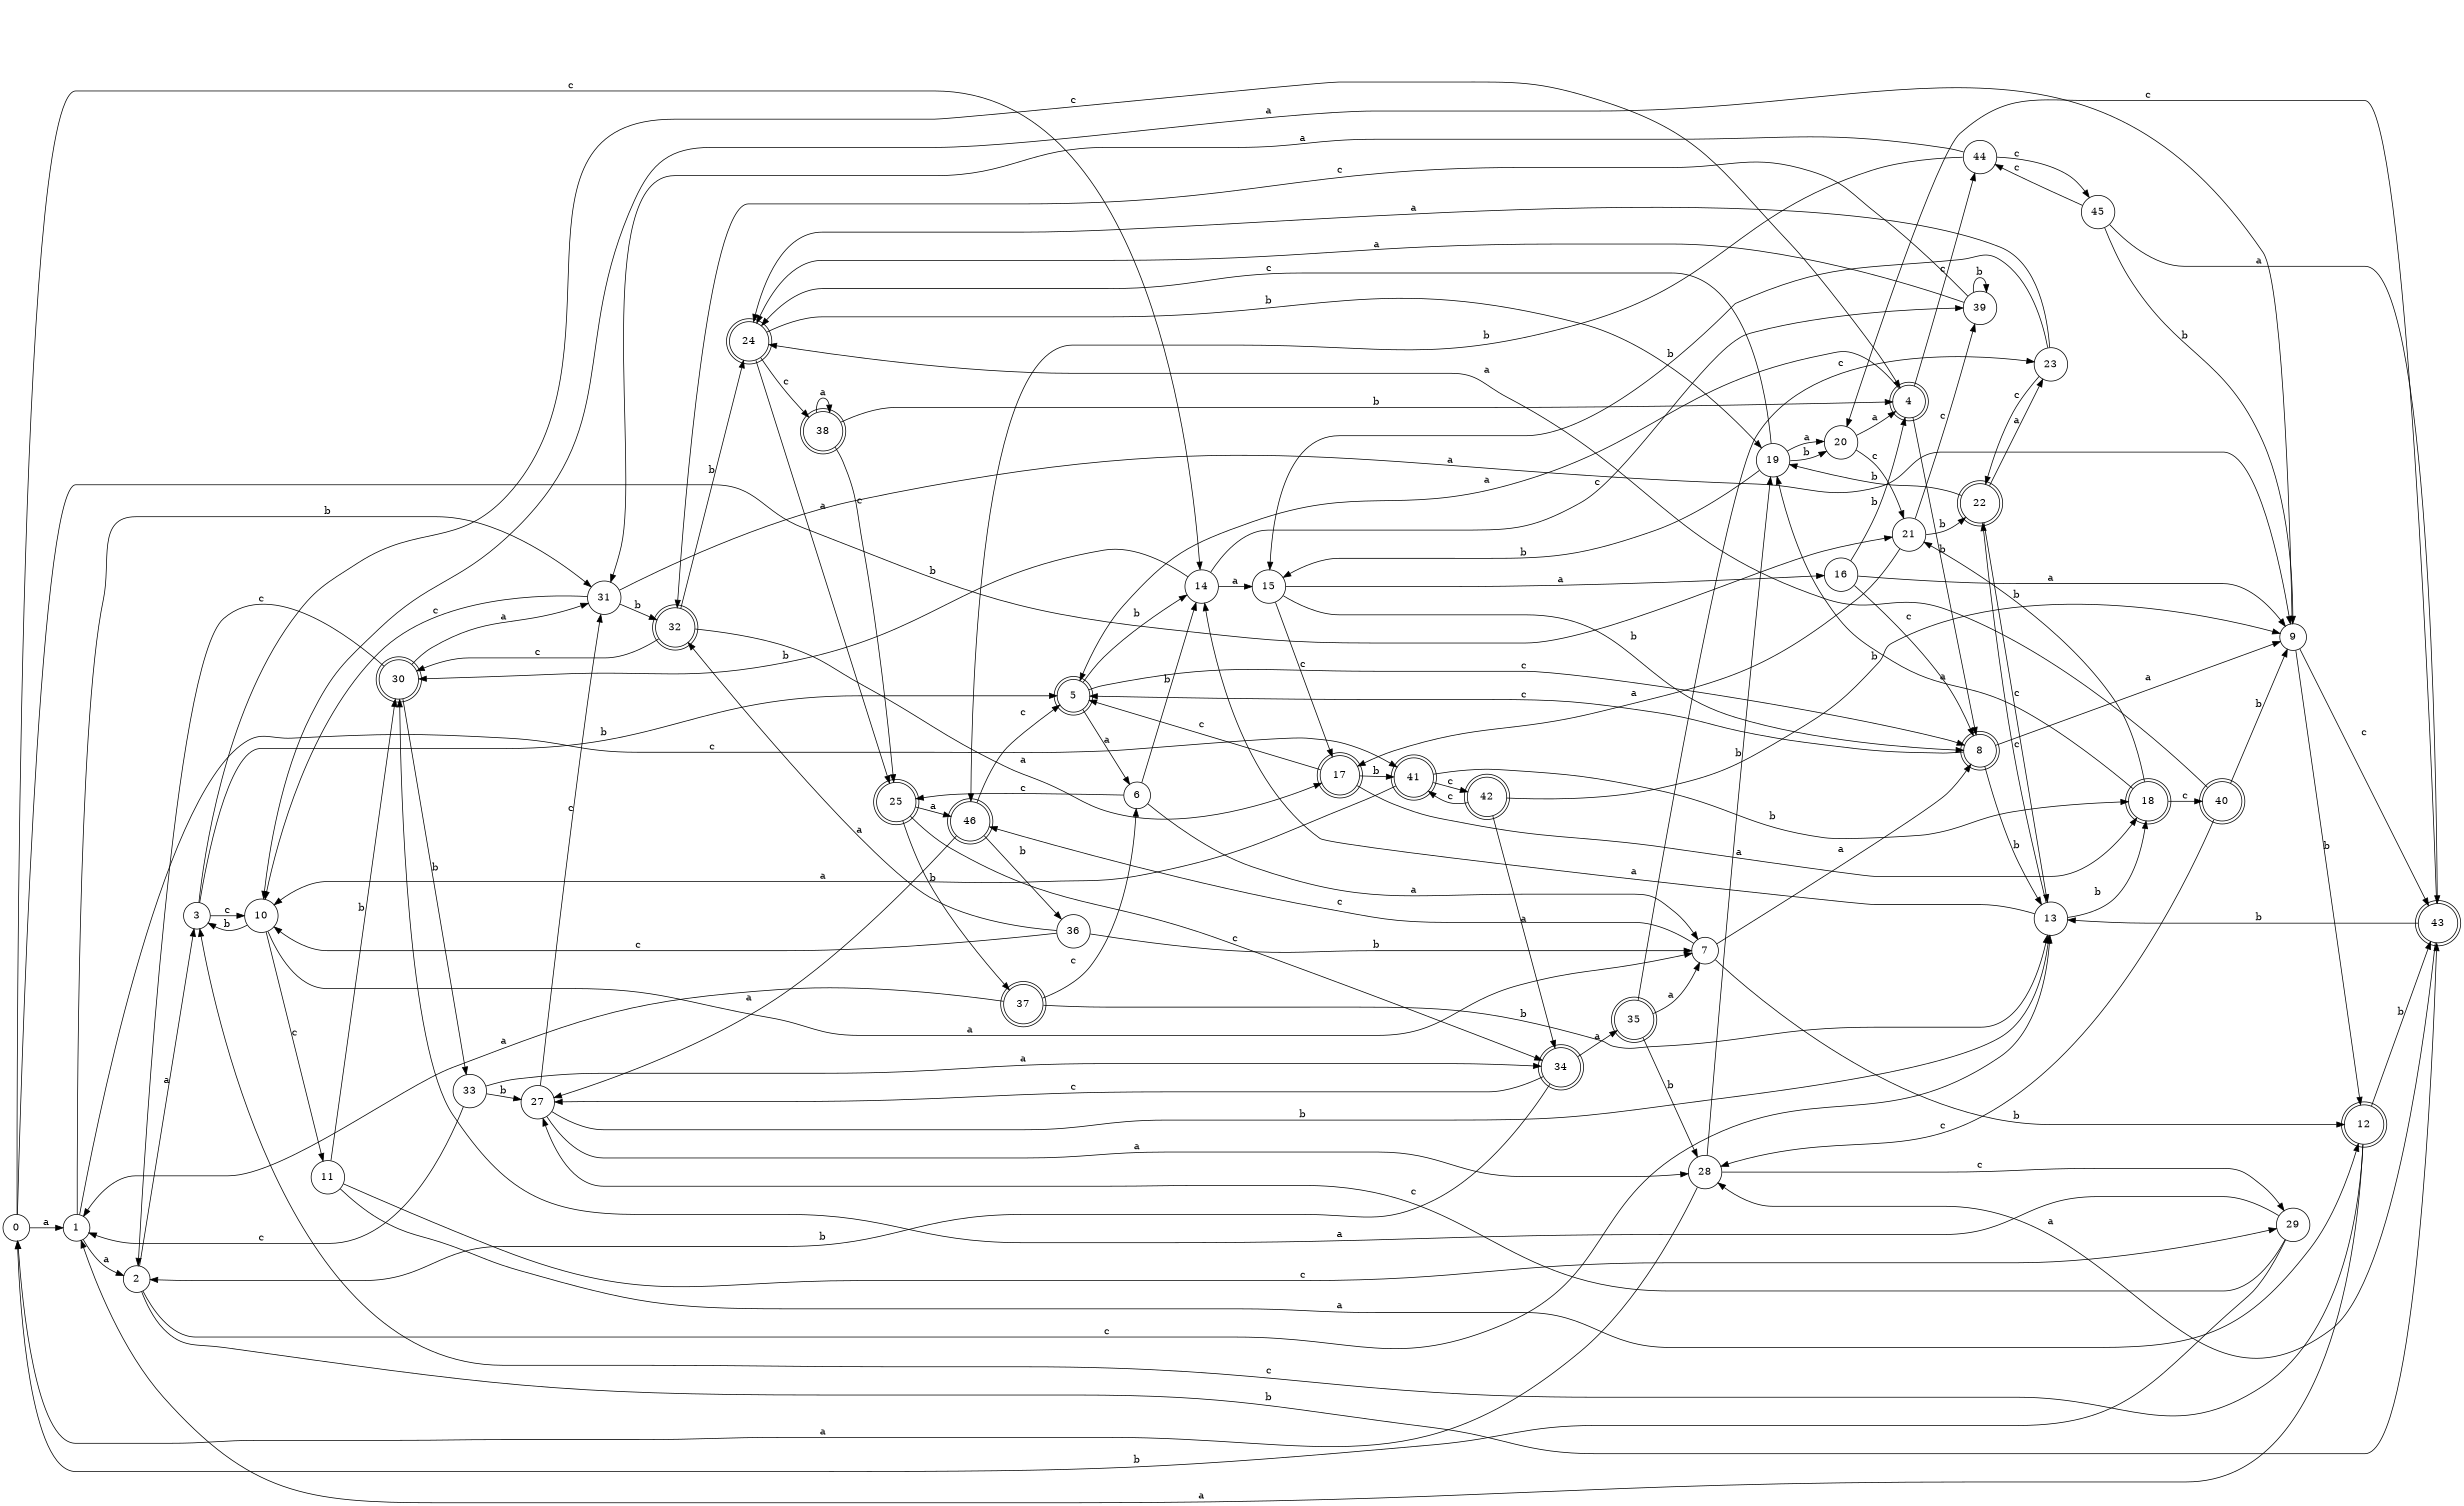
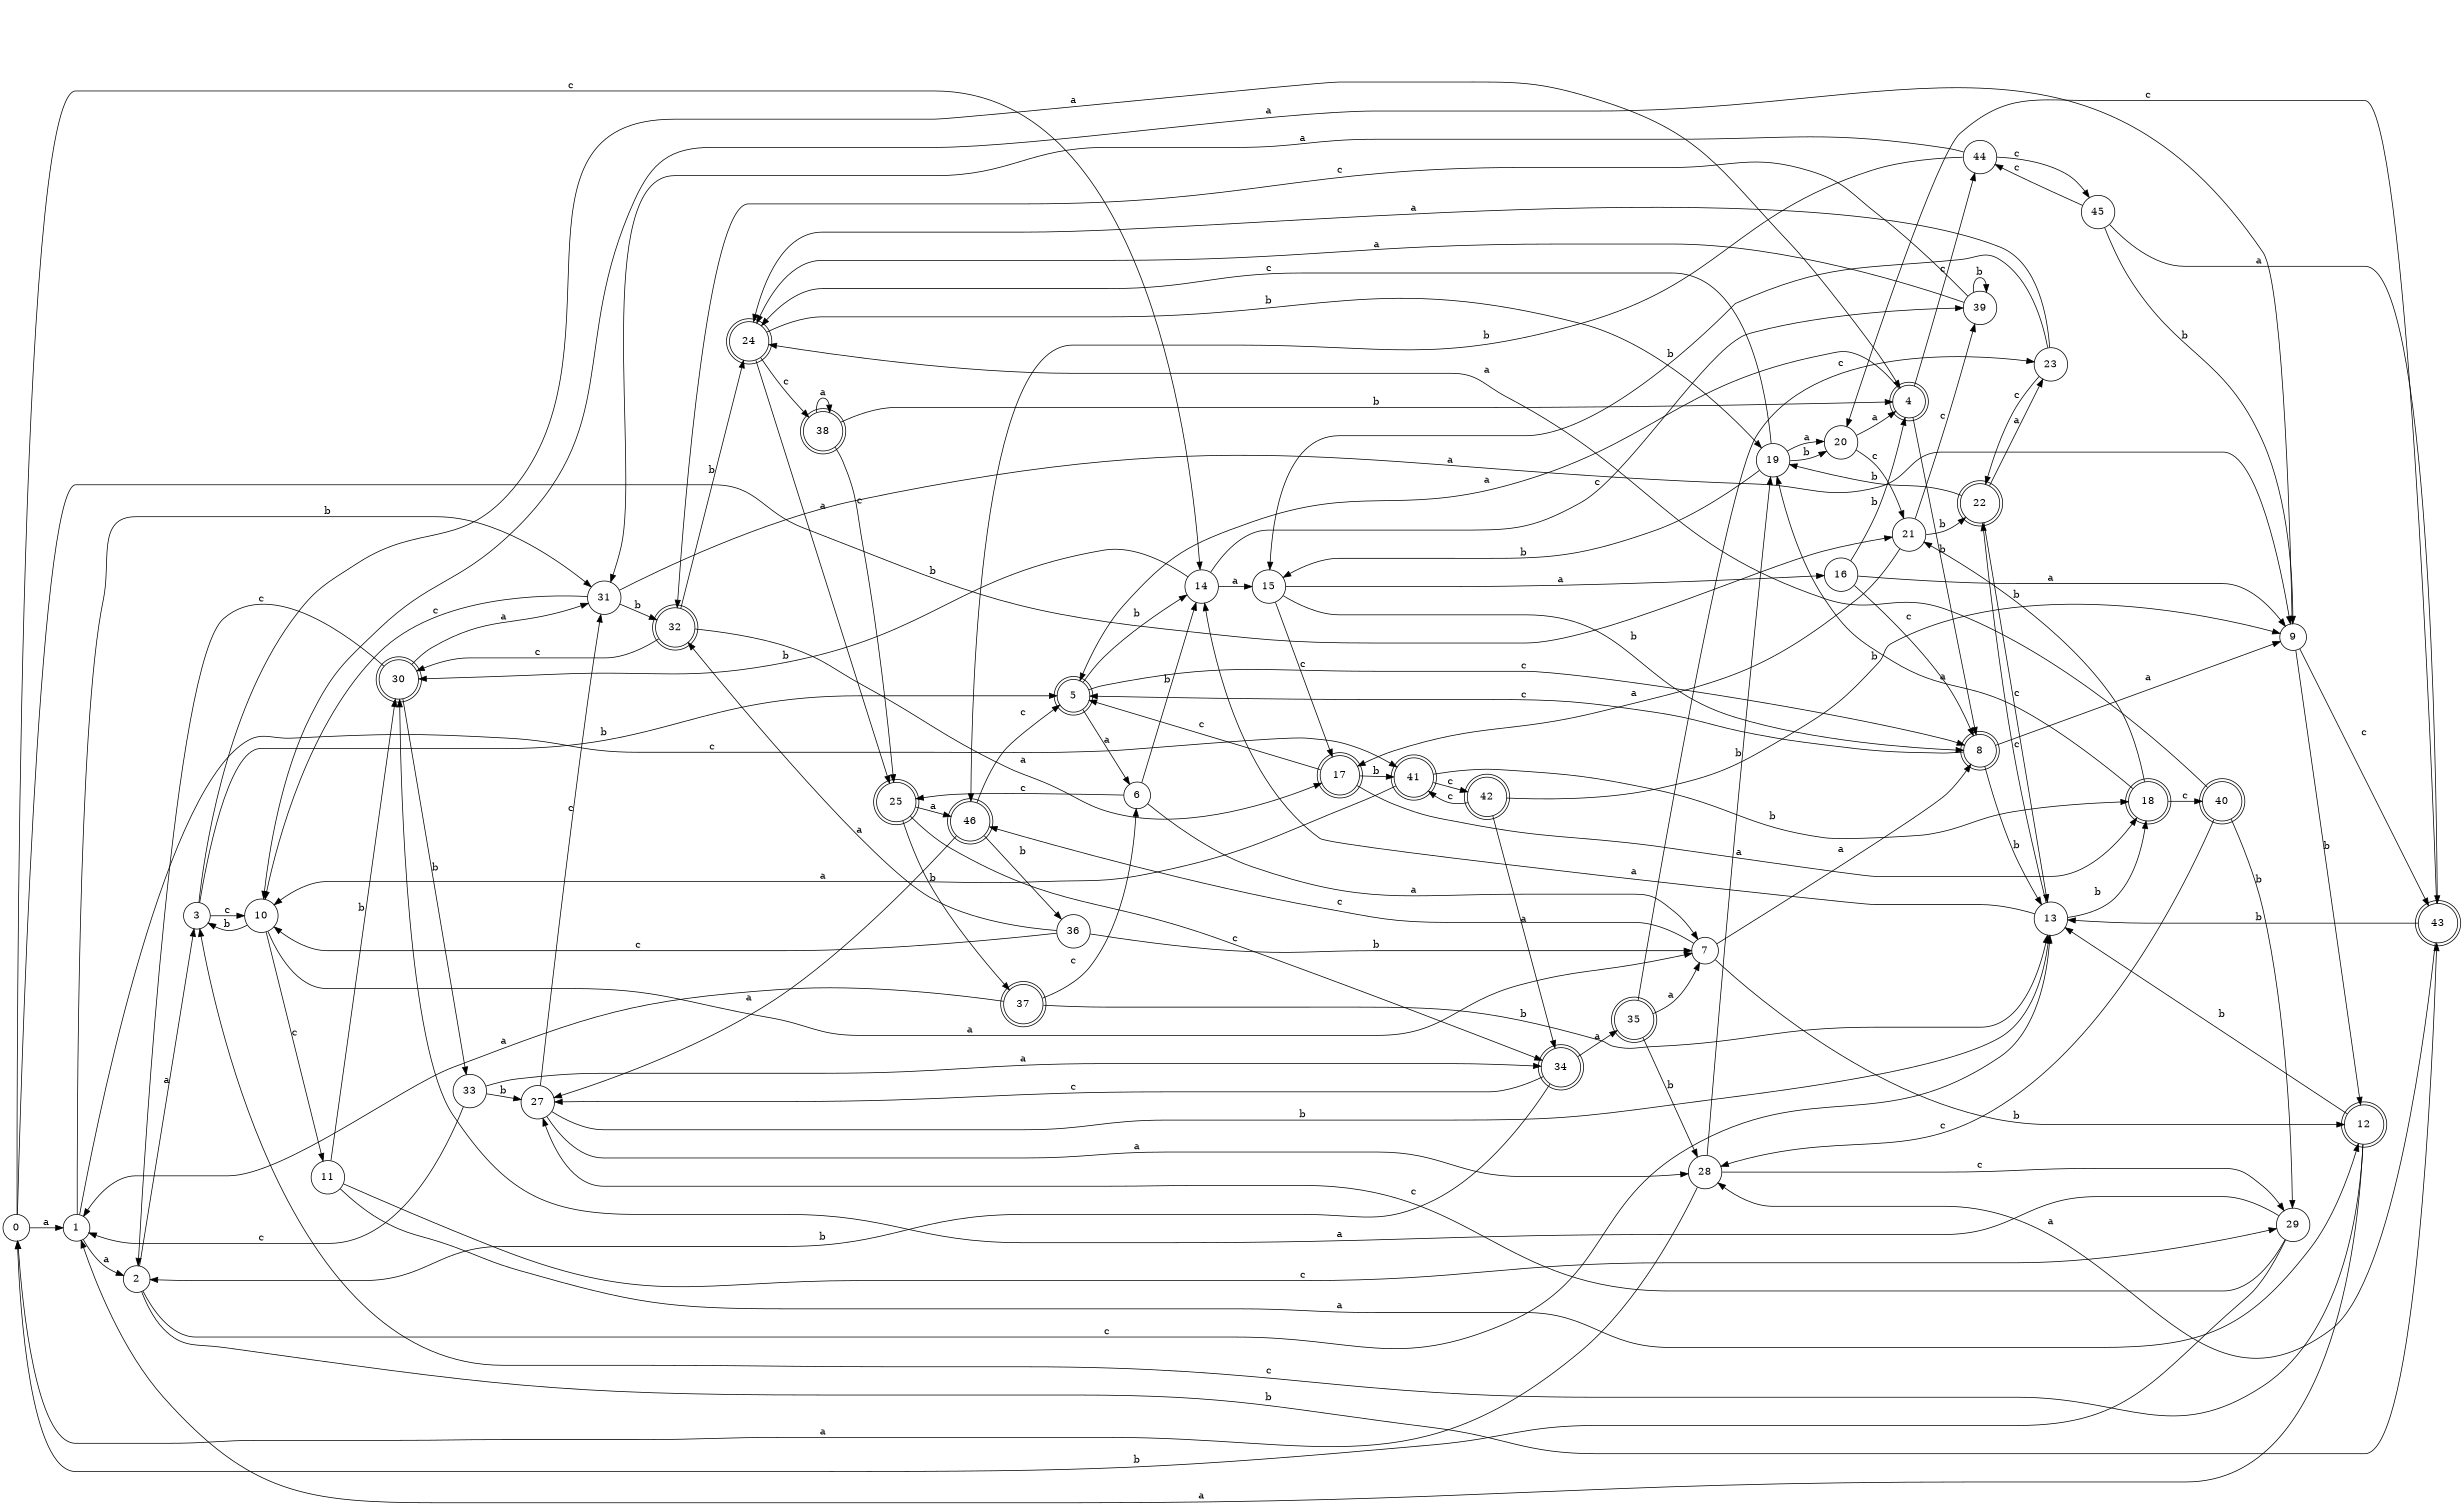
  digraph {
    rankdir=LR
    node [color=black fillcolor=white shape=circle style=filled]
    n1 [label=0]
    n2 [label=1]
    n3 [label=14]
    n4 [label=21]
    n5 [label=2]
    n6 [label=31]
    n7 [label=41 shape=doublecircle style="rounded,filled"]
    n8 [label=30 shape=doublecircle style="rounded,filled"]
    n9 [label=15]
    n10 [label=39]
    n11 [label=22 shape=doublecircle style="rounded,filled"]
    n12 [label=17 shape=doublecircle style="rounded,filled"]
    n13 [label=3]
    n14 [label=13]
    n15 [label=43 shape=doublecircle style="rounded,filled"]
    n16 [label=10]
    n17 [label=9]
    n18 [label=32 shape=doublecircle style="rounded,filled"]
    n19 [label=18 shape=doublecircle style="rounded,filled"]
    n20 [label=42 shape=doublecircle style="rounded,filled"]
    n21 [label=4 shape=doublecircle style="rounded,filled"]
    n22 [label=5 shape=doublecircle style="rounded,filled"]
    n23 [label=20]
    n24 [label=28]
    n25 [label=8 shape=doublecircle style="rounded,filled"]
    n26 [label=44]
    n27 [label=6]
    n28 [label=7]
    n29 [label=11]
    n30 [label=46 shape=doublecircle style="rounded,filled"]
    n31 [label=45]
    n32 [label=25 shape=doublecircle style="rounded,filled"]
    n33 [label=12 shape=doublecircle style="rounded,filled"]
    n34 [label=34 shape=doublecircle style="rounded,filled"]
    n35 [label=37 shape=doublecircle style="rounded,filled"]
    n36 [label=27]
    n37 [label=36]
    n38 [label=29]
    n39 [label=33]
    n40 [label=19]
    n41 [label=40 shape=doublecircle style="rounded,filled"]
    n42 [label=23]
    n43 [label=16]
    n44 [label=24 shape=doublecircle style="rounded,filled"]
    n45 [label=38 shape=doublecircle style="rounded,filled"]
    n46 [label=35 shape=doublecircle style="rounded,filled"]
    n1 -> n2 [label=a]
    n1 -> n3 [label=c]
    n1 -> n4 [label=b]
    n2 -> n5 [label=a]
    n2 -> n6 [label=b]
    n2 -> n7 [label=c]
    n3 -> n8 [label=b]
    n3 -> n9 [label=a]
    n3 -> n10 [label=c]
    n4 -> n10 [label=c]
    n4 -> n11 [label=b]
    n4 -> n12 [label=a]
    n5 -> n13 [label=a]
    n5 -> n14 [label=c]
    n5 -> n15 [label=b]
    n6 -> n16 [label=c]
    n6 -> n17 [label=a]
    n6 -> n18 [label=b]
    n7 -> n16 [label=a]
    n7 -> n19 [label=b]
    n7 -> n20 [label=c]
    n8 -> n5 [label=c]
    n8 -> n6 [label=a]
    n8 -> n39 [label=b]
    n9 -> n12 [label=c]
    n9 -> n25 [label=b]
    n9 -> n43 [label=a]
    n10 -> n10 [label=b]
    n10 -> n18 [label=c]
    n10 -> n44 [label=a]
    n11 -> n14 [label=c]
    n11 -> n40 [label=b]
    n11 -> n42 [label=a]
    n12 -> n7 [label=b]
    n12 -> n19 [label=a]
    n12 -> n22 [label=c]
    n13 -> n16 [label=c]
-   n13 -> n21 [label=c]
+   n13 -> n21 [label=a]
    n13 -> n22 [label=b]
    n14 -> n3 [label=a]
    n14 -> n11 [label=c]
    n14 -> n19 [label=b]
    n15 -> n14 [label=b]
    n15 -> n23 [label=c]
    n15 -> n24 [label=a]
    n16 -> n13 [label=b]
    n16 -> n28 [label=a]
    n16 -> n29 [label=c]
    n17 -> n15 [label=c]
    n17 -> n16 [label=a]
    n17 -> n33 [label=b]
    n18 -> n8 [label=c]
    n18 -> n12 [label=a]
    n18 -> n44 [label=b]
    n19 -> n4 [label=b]
    n19 -> n40 [label=a]
    n19 -> n41 [label=c]
    n20 -> n7 [label=c]
    n20 -> n17 [label=b]
    n20 -> n34 [label=a]
    n21 -> n22 [label=a]
    n21 -> n25 [label=b]
    n21 -> n26 [label=c]
    n22 -> n3 [label=b]
    n22 -> n25 [label=c]
    n22 -> n27 [label=a]
    n23 -> n4 [label=c]
    n23 -> n21 [label=a]
    n24 -> n1 [label=a]
    n24 -> n38 [label=c]
    n24 -> n40 [label=b]
    n25 -> n14 [label=b]
    n25 -> n17 [label=a]
    n25 -> n22 [label=c]
    n26 -> n6 [label=a]
    n26 -> n30 [label=b]
    n26 -> n31 [label=c]
    n27 -> n3 [label=b]
    n27 -> n28 [label=a]
    n27 -> n32 [label=c]
    n28 -> n25 [label=a]
    n28 -> n30 [label=c]
    n28 -> n33 [label=b]
    n29 -> n8 [label=b]
    n29 -> n33 [label=a]
    n29 -> n38 [label=c]
    n30 -> n22 [label=c]
    n30 -> n36 [label=a]
    n30 -> n37 [label=b]
    n31 -> n15 [label=a]
    n31 -> n17 [label=b]
    n31 -> n26 [label=c]
    n32 -> n30 [label=a]
    n32 -> n34 [label=c]
    n32 -> n35 [label=b]
    n33 -> n2 [label=a]
    n33 -> n13 [label=c]
-   n33 -> n15 [label=b]
+   n33 -> n14 [label=b]
    n34 -> n5 [label=b]
    n34 -> n36 [label=c]
    n34 -> n46 [label=a]
    n35 -> n2 [label=a]
    n35 -> n14 [label=b]
    n35 -> n27 [label=c]
    n36 -> n6 [label=c]
    n36 -> n14 [label=b]
    n36 -> n24 [label=a]
    n37 -> n16 [label=c]
    n37 -> n18 [label=a]
    n37 -> n28 [label=b]
    n38 -> n1 [label=b]
    n38 -> n8 [label=a]
    n38 -> n36 [label=c]
    n39 -> n2 [label=c]
    n39 -> n34 [label=a]
    n39 -> n36 [label=b]
    n40 -> n9 [label=b]
    n40 -> n23 [label=a]
    n40 -> n23 [label=b]
    n40 -> n44 [label=c]
    n41 -> n24 [label=c]
-   n41 -> n17 [label=b]
+   n41 -> n38 [label=b]
    n41 -> n44 [label=a]
    n42 -> n9 [label=b]
    n42 -> n11 [label=c]
    n42 -> n44 [label=a]
    n43 -> n17 [label=a]
    n43 -> n21 [label=b]
    n43 -> n25 [label=c]
    n44 -> n32 [label=a]
    n44 -> n40 [label=b]
    n44 -> n45 [label=c]
    n45 -> n21 [label=b]
    n45 -> n32 [label=c]
    n45 -> n45 [label=a]
    n46 -> n24 [label=b]
    n46 -> n28 [label=a]
    n46 -> n42 [label=c]
  }
